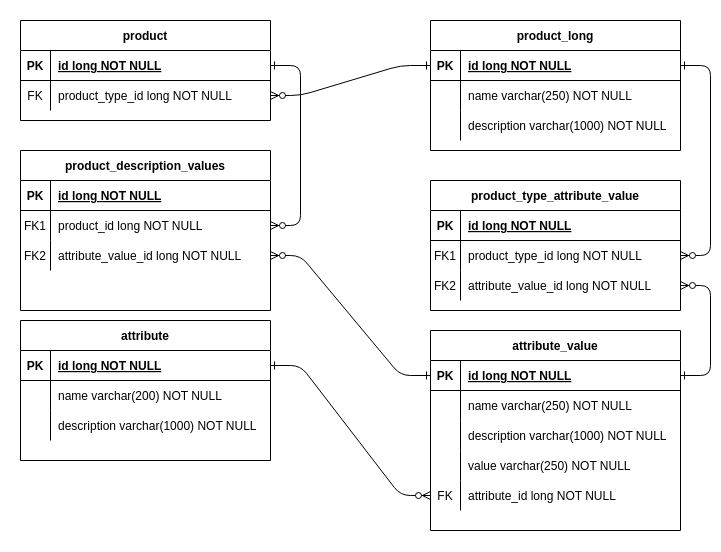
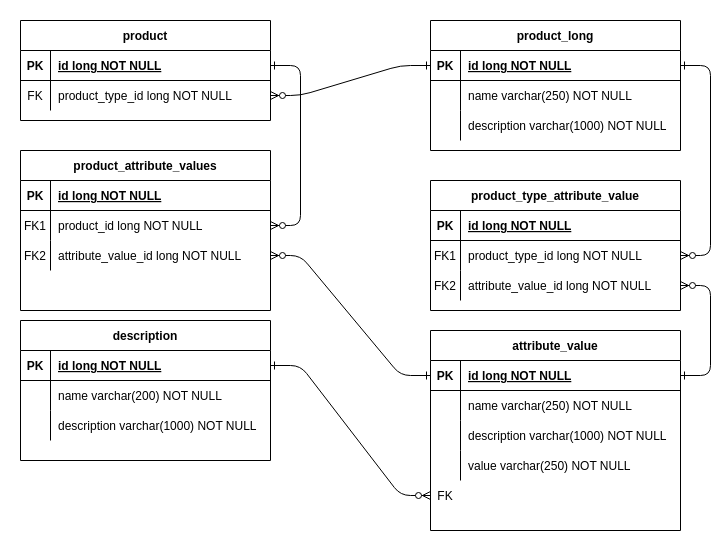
  <mxCell id="0" />
  <mxCell id="1" parent="0" />
  <mxCell id="2" value="" style="edgeStyle=entityRelationEdgeStyle;endArrow=ERzeroToMany;startArrow=ERone;endFill=1;startFill=0;" parent="1" source="25" target="35" edge="1"><mxGeometry width="100" height="100" relative="1" as="geometry"><mxPoint x="350" y="690" as="sourcePoint" /><mxPoint x="450" y="590" as="targetPoint" /></mxGeometry></mxCell>
  <mxCell id="3" value="" style="edgeStyle=entityRelationEdgeStyle;endArrow=ERzeroToMany;startArrow=ERone;endFill=1;startFill=0;" parent="1" source="5" target="18" edge="1"><mxGeometry width="100" height="100" relative="1" as="geometry"><mxPoint x="410" y="150" as="sourcePoint" /><mxPoint x="470" y="175" as="targetPoint" /></mxGeometry></mxCell>
  <mxCell id="4" value="product_long" style="shape=table;startSize=30;container=1;collapsible=1;childLayout=tableLayout;fixedRows=1;rowLines=0;fontStyle=1;align=center;resizeLast=1;" parent="1" vertex="1"><mxGeometry x="430" y="20" width="250" height="130" as="geometry" /></mxCell>
  <mxCell id="5" value="" style="shape=partialRectangle;collapsible=0;dropTarget=0;pointerEvents=0;fillColor=none;points=[[0,0.5],[1,0.5]];portConstraint=eastwest;top=0;left=0;right=0;bottom=1;" parent="4" vertex="1"><mxGeometry y="30" width="250" height="30" as="geometry" /></mxCell>
  <mxCell id="6" value="PK" style="shape=partialRectangle;overflow=hidden;connectable=0;fillColor=none;top=0;left=0;bottom=0;right=0;fontStyle=1;" parent="5" vertex="1"><mxGeometry width="30" height="30" as="geometry" /></mxCell>
  <mxCell id="7" value="id long NOT NULL " style="shape=partialRectangle;overflow=hidden;connectable=0;fillColor=none;top=0;left=0;bottom=0;right=0;align=left;spacingLeft=6;fontStyle=5;" parent="5" vertex="1"><mxGeometry x="30" width="220" height="30" as="geometry" /></mxCell>
  <mxCell id="8" value="" style="shape=partialRectangle;collapsible=0;dropTarget=0;pointerEvents=0;fillColor=none;points=[[0,0.5],[1,0.5]];portConstraint=eastwest;top=0;left=0;right=0;bottom=0;" parent="4" vertex="1"><mxGeometry y="60" width="250" height="30" as="geometry" /></mxCell>
  <mxCell id="9" value="" style="shape=partialRectangle;overflow=hidden;connectable=0;fillColor=none;top=0;left=0;bottom=0;right=0;" parent="8" vertex="1"><mxGeometry width="30" height="30" as="geometry" /></mxCell>
  <mxCell id="10" value="name varchar(250) NOT NULL" style="shape=partialRectangle;overflow=hidden;connectable=0;fillColor=none;top=0;left=0;bottom=0;right=0;align=left;spacingLeft=6;" parent="8" vertex="1"><mxGeometry x="30" width="220" height="30" as="geometry" /></mxCell>
  <mxCell id="11" value="" style="shape=partialRectangle;collapsible=0;dropTarget=0;pointerEvents=0;fillColor=none;points=[[0,0.5],[1,0.5]];portConstraint=eastwest;top=0;left=0;right=0;bottom=0;" parent="4" vertex="1"><mxGeometry y="90" width="250" height="30" as="geometry" /></mxCell>
  <mxCell id="12" value="" style="shape=partialRectangle;overflow=hidden;connectable=0;fillColor=none;top=0;left=0;bottom=0;right=0;" parent="11" vertex="1"><mxGeometry width="30" height="30" as="geometry" /></mxCell>
  <mxCell id="13" value="description varchar(1000) NOT NULL" style="shape=partialRectangle;overflow=hidden;connectable=0;fillColor=none;top=0;left=0;bottom=0;right=0;align=left;spacingLeft=6;" parent="11" vertex="1"><mxGeometry x="30" width="220" height="30" as="geometry" /></mxCell>
  <mxCell id="14" value="product_type_attribute_value" style="shape=table;startSize=30;container=1;collapsible=1;childLayout=tableLayout;fixedRows=1;rowLines=0;fontStyle=1;align=center;resizeLast=1;" parent="1" vertex="1"><mxGeometry x="430" y="180" width="250" height="130" as="geometry" /></mxCell>
  <mxCell id="15" value="" style="shape=partialRectangle;collapsible=0;dropTarget=0;pointerEvents=0;fillColor=none;points=[[0,0.5],[1,0.5]];portConstraint=eastwest;top=0;left=0;right=0;bottom=1;" parent="14" vertex="1"><mxGeometry y="30" width="250" height="30" as="geometry" /></mxCell>
  <mxCell id="16" value="PK" style="shape=partialRectangle;overflow=hidden;connectable=0;fillColor=none;top=0;left=0;bottom=0;right=0;fontStyle=1;" parent="15" vertex="1"><mxGeometry width="30" height="30" as="geometry" /></mxCell>
  <mxCell id="17" value="id long NOT NULL " style="shape=partialRectangle;overflow=hidden;connectable=0;fillColor=none;top=0;left=0;bottom=0;right=0;align=left;spacingLeft=6;fontStyle=5;" parent="15" vertex="1"><mxGeometry x="30" width="220" height="30" as="geometry" /></mxCell>
  <mxCell id="18" value="" style="shape=partialRectangle;collapsible=0;dropTarget=0;pointerEvents=0;fillColor=none;points=[[0,0.5],[1,0.5]];portConstraint=eastwest;top=0;left=0;right=0;bottom=0;" parent="14" vertex="1"><mxGeometry y="60" width="250" height="30" as="geometry" /></mxCell>
  <mxCell id="19" value="FK1" style="shape=partialRectangle;overflow=hidden;connectable=0;fillColor=none;top=0;left=0;bottom=0;right=0;" parent="18" vertex="1"><mxGeometry width="30" height="30" as="geometry" /></mxCell>
  <mxCell id="20" value="product_type_id long NOT NULL" style="shape=partialRectangle;overflow=hidden;connectable=0;fillColor=none;top=0;left=0;bottom=0;right=0;align=left;spacingLeft=6;" parent="18" vertex="1"><mxGeometry x="30" width="220" height="30" as="geometry" /></mxCell>
  <mxCell id="21" value="" style="shape=partialRectangle;collapsible=0;dropTarget=0;pointerEvents=0;fillColor=none;points=[[0,0.5],[1,0.5]];portConstraint=eastwest;top=0;left=0;right=0;bottom=0;" parent="14" vertex="1"><mxGeometry y="90" width="250" height="30" as="geometry" /></mxCell>
  <mxCell id="22" value="FK2" style="shape=partialRectangle;overflow=hidden;connectable=0;fillColor=none;top=0;left=0;bottom=0;right=0;" parent="21" vertex="1"><mxGeometry width="30" height="30" as="geometry" /></mxCell>
  <mxCell id="23" value="attribute_value_id long NOT NULL" style="shape=partialRectangle;overflow=hidden;connectable=0;fillColor=none;top=0;left=0;bottom=0;right=0;align=left;spacingLeft=6;" parent="21" vertex="1"><mxGeometry x="30" width="220" height="30" as="geometry" /></mxCell>
  <mxCell id="24" value="product" style="shape=table;startSize=30;container=1;collapsible=1;childLayout=tableLayout;fixedRows=1;rowLines=0;fontStyle=1;align=center;resizeLast=1;" parent="1" vertex="1"><mxGeometry x="20" y="20" width="250" height="100" as="geometry" /></mxCell>
  <mxCell id="25" value="" style="shape=partialRectangle;collapsible=0;dropTarget=0;pointerEvents=0;fillColor=none;points=[[0,0.5],[1,0.5]];portConstraint=eastwest;top=0;left=0;right=0;bottom=1;" parent="24" vertex="1"><mxGeometry y="30" width="250" height="30" as="geometry" /></mxCell>
  <mxCell id="26" value="PK" style="shape=partialRectangle;overflow=hidden;connectable=0;fillColor=none;top=0;left=0;bottom=0;right=0;fontStyle=1;" parent="25" vertex="1"><mxGeometry width="30" height="30" as="geometry" /></mxCell>
  <mxCell id="27" value="id long NOT NULL " style="shape=partialRectangle;overflow=hidden;connectable=0;fillColor=none;top=0;left=0;bottom=0;right=0;align=left;spacingLeft=6;fontStyle=5;" parent="25" vertex="1"><mxGeometry x="30" width="220" height="30" as="geometry" /></mxCell>
  <mxCell id="28" value="" style="shape=partialRectangle;collapsible=0;dropTarget=0;pointerEvents=0;fillColor=none;points=[[0,0.5],[1,0.5]];portConstraint=eastwest;top=0;left=0;right=0;bottom=0;" parent="24" vertex="1"><mxGeometry y="60" width="250" height="30" as="geometry" /></mxCell>
  <mxCell id="29" value="FK" style="shape=partialRectangle;overflow=hidden;connectable=0;fillColor=none;top=0;left=0;bottom=0;right=0;" parent="28" vertex="1"><mxGeometry width="30" height="30" as="geometry" /></mxCell>
  <mxCell id="30" value="product_type_id long NOT NULL" style="shape=partialRectangle;overflow=hidden;connectable=0;fillColor=none;top=0;left=0;bottom=0;right=0;align=left;spacingLeft=6;" parent="28" vertex="1"><mxGeometry x="30" width="220" height="30" as="geometry" /></mxCell>
- <mxCell id="31" value="product_description_values" style="shape=table;startSize=30;container=1;collapsible=1;childLayout=tableLayout;fixedRows=1;rowLines=0;fontStyle=1;align=center;resizeLast=1;" parent="1" vertex="1"><mxGeometry x="20" y="150" width="250" height="160" as="geometry" /></mxCell>
+ <mxCell id="31" value="product_attribute_values" style="shape=table;startSize=30;container=1;collapsible=1;childLayout=tableLayout;fixedRows=1;rowLines=0;fontStyle=1;align=center;resizeLast=1;" parent="1" vertex="1"><mxGeometry x="20" y="150" width="250" height="160" as="geometry" /></mxCell>
  <mxCell id="32" value="" style="shape=partialRectangle;collapsible=0;dropTarget=0;pointerEvents=0;fillColor=none;points=[[0,0.5],[1,0.5]];portConstraint=eastwest;top=0;left=0;right=0;bottom=1;" parent="31" vertex="1"><mxGeometry y="30" width="250" height="30" as="geometry" /></mxCell>
  <mxCell id="33" value="PK" style="shape=partialRectangle;overflow=hidden;connectable=0;fillColor=none;top=0;left=0;bottom=0;right=0;fontStyle=1;" parent="32" vertex="1"><mxGeometry width="30" height="30" as="geometry" /></mxCell>
  <mxCell id="34" value="id long NOT NULL " style="shape=partialRectangle;overflow=hidden;connectable=0;fillColor=none;top=0;left=0;bottom=0;right=0;align=left;spacingLeft=6;fontStyle=5;" parent="32" vertex="1"><mxGeometry x="30" width="220" height="30" as="geometry" /></mxCell>
  <mxCell id="35" value="" style="shape=partialRectangle;collapsible=0;dropTarget=0;pointerEvents=0;fillColor=none;points=[[0,0.5],[1,0.5]];portConstraint=eastwest;top=0;left=0;right=0;bottom=0;" parent="31" vertex="1"><mxGeometry y="60" width="250" height="30" as="geometry" /></mxCell>
  <mxCell id="36" value="FK1" style="shape=partialRectangle;overflow=hidden;connectable=0;fillColor=none;top=0;left=0;bottom=0;right=0;" parent="35" vertex="1"><mxGeometry width="30" height="30" as="geometry" /></mxCell>
  <mxCell id="37" value="product_id long NOT NULL" style="shape=partialRectangle;overflow=hidden;connectable=0;fillColor=none;top=0;left=0;bottom=0;right=0;align=left;spacingLeft=6;" parent="35" vertex="1"><mxGeometry x="30" width="220" height="30" as="geometry" /></mxCell>
  <mxCell id="38" value="" style="shape=partialRectangle;collapsible=0;dropTarget=0;pointerEvents=0;fillColor=none;points=[[0,0.5],[1,0.5]];portConstraint=eastwest;top=0;left=0;right=0;bottom=0;" parent="31" vertex="1"><mxGeometry y="90" width="250" height="30" as="geometry" /></mxCell>
  <mxCell id="39" value="FK2" style="shape=partialRectangle;overflow=hidden;connectable=0;fillColor=none;top=0;left=0;bottom=0;right=0;" parent="38" vertex="1"><mxGeometry width="30" height="30" as="geometry" /></mxCell>
  <mxCell id="40" value="attribute_value_id long NOT NULL" style="shape=partialRectangle;overflow=hidden;connectable=0;fillColor=none;top=0;left=0;bottom=0;right=0;align=left;spacingLeft=6;" parent="38" vertex="1"><mxGeometry x="30" width="220" height="30" as="geometry" /></mxCell>
  <mxCell id="41" value="attribute_value" style="shape=table;startSize=30;container=1;collapsible=1;childLayout=tableLayout;fixedRows=1;rowLines=0;fontStyle=1;align=center;resizeLast=1;" parent="1" vertex="1"><mxGeometry x="430" y="330" width="250" height="200" as="geometry" /></mxCell>
  <mxCell id="42" value="" style="shape=partialRectangle;collapsible=0;dropTarget=0;pointerEvents=0;fillColor=none;points=[[0,0.5],[1,0.5]];portConstraint=eastwest;top=0;left=0;right=0;bottom=1;" parent="41" vertex="1"><mxGeometry y="30" width="250" height="30" as="geometry" /></mxCell>
  <mxCell id="43" value="PK" style="shape=partialRectangle;overflow=hidden;connectable=0;fillColor=none;top=0;left=0;bottom=0;right=0;fontStyle=1;" parent="42" vertex="1"><mxGeometry width="30" height="30" as="geometry" /></mxCell>
  <mxCell id="44" value="id long NOT NULL " style="shape=partialRectangle;overflow=hidden;connectable=0;fillColor=none;top=0;left=0;bottom=0;right=0;align=left;spacingLeft=6;fontStyle=5;" parent="42" vertex="1"><mxGeometry x="30" width="220" height="30" as="geometry" /></mxCell>
  <mxCell id="45" value="" style="shape=partialRectangle;collapsible=0;dropTarget=0;pointerEvents=0;fillColor=none;points=[[0,0.5],[1,0.5]];portConstraint=eastwest;top=0;left=0;right=0;bottom=0;" parent="41" vertex="1"><mxGeometry y="60" width="250" height="30" as="geometry" /></mxCell>
  <mxCell id="46" value="" style="shape=partialRectangle;overflow=hidden;connectable=0;fillColor=none;top=0;left=0;bottom=0;right=0;" parent="45" vertex="1"><mxGeometry width="30" height="30" as="geometry" /></mxCell>
  <mxCell id="47" value="name varchar(250) NOT NULL" style="shape=partialRectangle;overflow=hidden;connectable=0;fillColor=none;top=0;left=0;bottom=0;right=0;align=left;spacingLeft=6;" parent="45" vertex="1"><mxGeometry x="30" width="220" height="30" as="geometry" /></mxCell>
  <mxCell id="48" value="" style="shape=partialRectangle;collapsible=0;dropTarget=0;pointerEvents=0;fillColor=none;points=[[0,0.5],[1,0.5]];portConstraint=eastwest;top=0;left=0;right=0;bottom=0;" parent="41" vertex="1"><mxGeometry y="90" width="250" height="30" as="geometry" /></mxCell>
  <mxCell id="49" value="" style="shape=partialRectangle;overflow=hidden;connectable=0;fillColor=none;top=0;left=0;bottom=0;right=0;" parent="48" vertex="1"><mxGeometry width="30" height="30" as="geometry" /></mxCell>
  <mxCell id="50" value="description varchar(1000) NOT NULL" style="shape=partialRectangle;overflow=hidden;connectable=0;fillColor=none;top=0;left=0;bottom=0;right=0;align=left;spacingLeft=6;" parent="48" vertex="1"><mxGeometry x="30" width="220" height="30" as="geometry" /></mxCell>
  <mxCell id="51" value="" style="shape=partialRectangle;collapsible=0;dropTarget=0;pointerEvents=0;fillColor=none;points=[[0,0.5],[1,0.5]];portConstraint=eastwest;top=0;left=0;right=0;bottom=0;" parent="41" vertex="1"><mxGeometry y="120" width="250" height="30" as="geometry" /></mxCell>
  <mxCell id="52" value="" style="shape=partialRectangle;overflow=hidden;connectable=0;fillColor=none;top=0;left=0;bottom=0;right=0;" parent="51" vertex="1"><mxGeometry width="30" height="30" as="geometry" /></mxCell>
  <mxCell id="53" value="value varchar(250) NOT NULL" style="shape=partialRectangle;overflow=hidden;connectable=0;fillColor=none;top=0;left=0;bottom=0;right=0;align=left;spacingLeft=6;" parent="51" vertex="1"><mxGeometry x="30" width="220" height="30" as="geometry" /></mxCell>
  <mxCell id="54" value="" style="shape=partialRectangle;collapsible=0;dropTarget=0;pointerEvents=0;fillColor=none;points=[[0,0.5],[1,0.5]];portConstraint=eastwest;top=0;left=0;right=0;bottom=0;" parent="41" vertex="1"><mxGeometry y="150" width="250" height="30" as="geometry" /></mxCell>
  <mxCell id="55" value="FK" style="shape=partialRectangle;overflow=hidden;connectable=0;fillColor=none;top=0;left=0;bottom=0;right=0;" parent="54" vertex="1"><mxGeometry width="30" height="30" as="geometry" /></mxCell>
- <mxCell id="56" value="attribute_id long NOT NULL" style="shape=partialRectangle;overflow=hidden;connectable=0;fillColor=none;top=0;left=0;bottom=0;right=0;align=left;spacingLeft=6;" parent="54" vertex="1"><mxGeometry x="30" width="220" height="30" as="geometry" /></mxCell>
  <mxCell id="57" value="" style="edgeStyle=entityRelationEdgeStyle;endArrow=ERzeroToMany;startArrow=ERone;endFill=1;startFill=0;" parent="1" source="5" target="28" edge="1"><mxGeometry width="100" height="100" relative="1" as="geometry"><mxPoint x="500" y="300" as="sourcePoint" /><mxPoint x="500" y="645" as="targetPoint" /></mxGeometry></mxCell>
  <mxCell id="58" value="" style="edgeStyle=entityRelationEdgeStyle;endArrow=ERzeroToMany;startArrow=ERone;endFill=1;startFill=0;" parent="1" source="42" target="21" edge="1"><mxGeometry width="100" height="100" relative="1" as="geometry"><mxPoint x="50" y="300" as="sourcePoint" /><mxPoint x="50" y="645" as="targetPoint" /></mxGeometry></mxCell>
  <mxCell id="59" value="" style="edgeStyle=entityRelationEdgeStyle;endArrow=ERzeroToMany;startArrow=ERone;endFill=1;startFill=0;" parent="1" source="62" target="54" edge="1"><mxGeometry width="100" height="100" relative="1" as="geometry"><mxPoint x="280" y="355" as="sourcePoint" /><mxPoint x="470" y="1135" as="targetPoint" /></mxGeometry></mxCell>
  <mxCell id="60" value="" style="edgeStyle=entityRelationEdgeStyle;endArrow=ERzeroToMany;startArrow=ERone;endFill=1;startFill=0;" parent="1" source="42" target="38" edge="1"><mxGeometry width="100" height="100" relative="1" as="geometry"><mxPoint x="360" y="200" as="sourcePoint" /><mxPoint x="360" y="545" as="targetPoint" /></mxGeometry></mxCell>
- <mxCell id="61" value="attribute" style="shape=table;startSize=30;container=1;collapsible=1;childLayout=tableLayout;fixedRows=1;rowLines=0;fontStyle=1;align=center;resizeLast=1;" parent="1" vertex="1"><mxGeometry x="20" y="320" width="250" height="140" as="geometry" /></mxCell>
+ <mxCell id="61" value="description" style="shape=table;startSize=30;container=1;collapsible=1;childLayout=tableLayout;fixedRows=1;rowLines=0;fontStyle=1;align=center;resizeLast=1;" parent="1" vertex="1"><mxGeometry x="20" y="320" width="250" height="140" as="geometry" /></mxCell>
  <mxCell id="62" value="" style="shape=partialRectangle;collapsible=0;dropTarget=0;pointerEvents=0;fillColor=none;points=[[0,0.5],[1,0.5]];portConstraint=eastwest;top=0;left=0;right=0;bottom=1;" parent="61" vertex="1"><mxGeometry y="30" width="250" height="30" as="geometry" /></mxCell>
  <mxCell id="63" value="PK" style="shape=partialRectangle;overflow=hidden;connectable=0;fillColor=none;top=0;left=0;bottom=0;right=0;fontStyle=1;" parent="62" vertex="1"><mxGeometry width="30" height="30" as="geometry" /></mxCell>
  <mxCell id="64" value="id long NOT NULL " style="shape=partialRectangle;overflow=hidden;connectable=0;fillColor=none;top=0;left=0;bottom=0;right=0;align=left;spacingLeft=6;fontStyle=5;" parent="62" vertex="1"><mxGeometry x="30" width="220" height="30" as="geometry" /></mxCell>
  <mxCell id="65" value="" style="shape=partialRectangle;collapsible=0;dropTarget=0;pointerEvents=0;fillColor=none;points=[[0,0.5],[1,0.5]];portConstraint=eastwest;top=0;left=0;right=0;bottom=0;" parent="61" vertex="1"><mxGeometry y="60" width="250" height="30" as="geometry" /></mxCell>
  <mxCell id="66" value="" style="shape=partialRectangle;overflow=hidden;connectable=0;fillColor=none;top=0;left=0;bottom=0;right=0;" parent="65" vertex="1"><mxGeometry width="30" height="30" as="geometry" /></mxCell>
  <mxCell id="67" value="name varchar(200) NOT NULL" style="shape=partialRectangle;overflow=hidden;connectable=0;fillColor=none;top=0;left=0;bottom=0;right=0;align=left;spacingLeft=6;" parent="65" vertex="1"><mxGeometry x="30" width="220" height="30" as="geometry" /></mxCell>
  <mxCell id="68" value="" style="shape=partialRectangle;collapsible=0;dropTarget=0;pointerEvents=0;fillColor=none;points=[[0,0.5],[1,0.5]];portConstraint=eastwest;top=0;left=0;right=0;bottom=0;" parent="61" vertex="1"><mxGeometry y="90" width="250" height="30" as="geometry" /></mxCell>
  <mxCell id="69" value="" style="shape=partialRectangle;overflow=hidden;connectable=0;fillColor=none;top=0;left=0;bottom=0;right=0;" parent="68" vertex="1"><mxGeometry width="30" height="30" as="geometry" /></mxCell>
  <mxCell id="70" value="description varchar(1000) NOT NULL" style="shape=partialRectangle;overflow=hidden;connectable=0;fillColor=none;top=0;left=0;bottom=0;right=0;align=left;spacingLeft=6;" parent="68" vertex="1"><mxGeometry x="30" width="220" height="30" as="geometry" /></mxCell>
